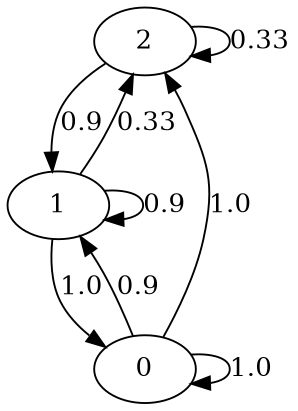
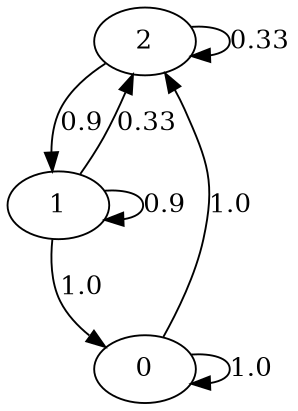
  digraph {
    2
    1
    0
    2 -> 2 [label=0.33]
    2 -> 1 [label=0.9]
    1 -> 2 [label=0.33]
    1 -> 1 [label=0.9]
    1 -> 0 [label=1.0]
    0 -> 2 [label=1.0]
-   0 -> 1 [label=0.9]
    0 -> 0 [label=1.0]
  }
